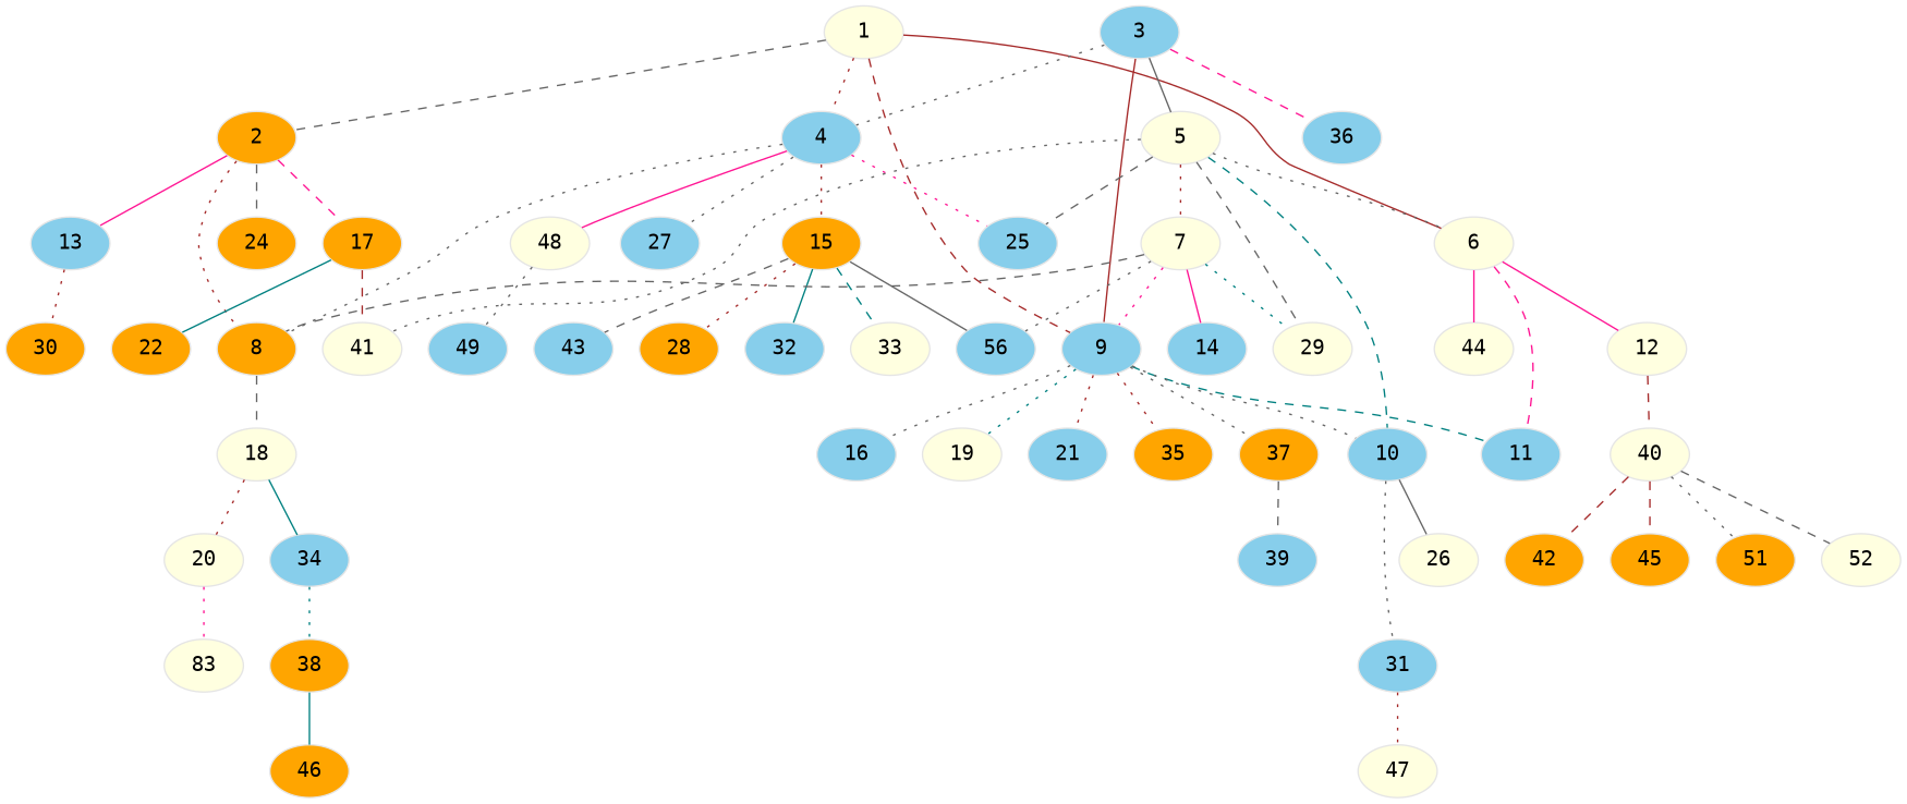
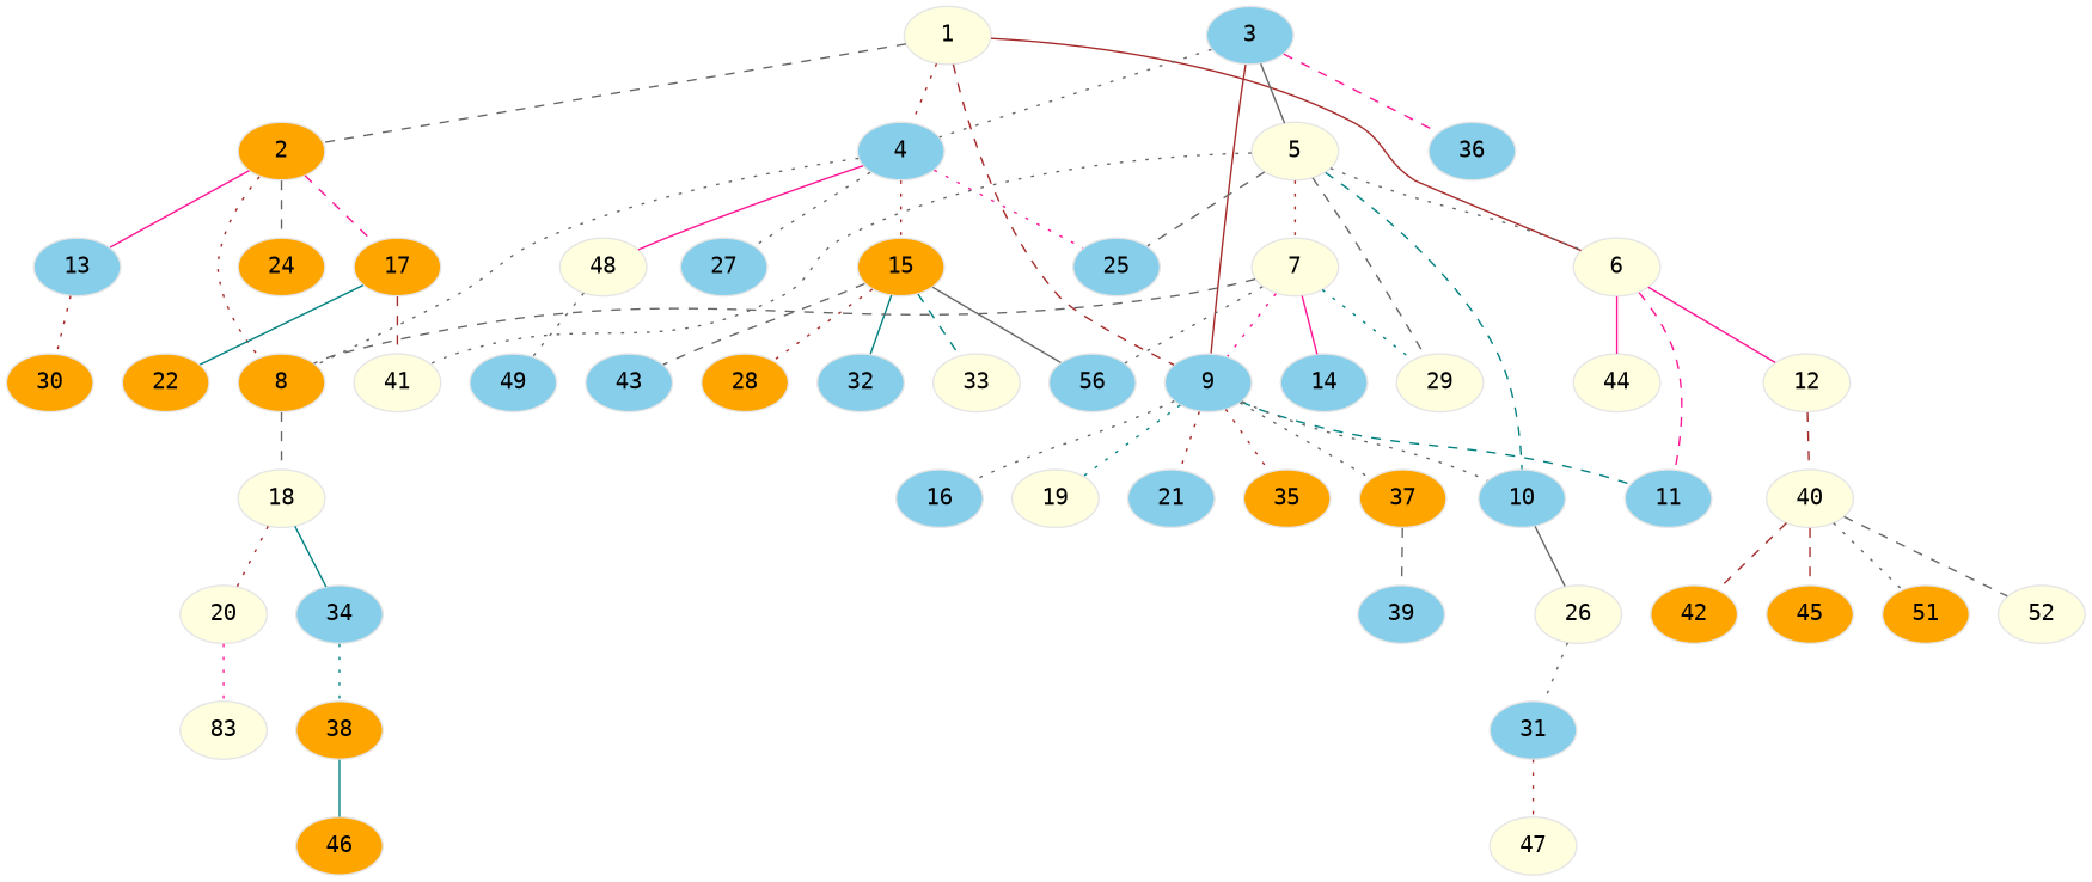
  graph {
    fontname="DejaVu Sans Mono"
    node [color=gray90 fillcolor=skyblue fontname="DejaVu Sans Mono" style=filled]
    edge [color=gray40 fontname="DejaVu Sans Mono" style=dotted]
    1 [fillcolor=lightyellow]
    2 [fillcolor=orange]
    4
    6 [fillcolor=lightyellow]
    9
    8 [fillcolor=orange]
    13
    17 [fillcolor=orange]
    24 [fillcolor=orange]
    15 [fillcolor=orange]
    25
    27
    48 [fillcolor=lightyellow]
    11
    12 [fillcolor=lightyellow]
    44 [fillcolor=lightyellow]
    10
    16
    19 [fillcolor=lightyellow]
    21
    35 [fillcolor=orange]
    37 [fillcolor=orange]
    18 [fillcolor=lightyellow]
    30 [fillcolor=orange]
    41 [fillcolor=lightyellow]
    22 [fillcolor=orange]
    3
    5 [fillcolor=lightyellow]
    36
    7 [fillcolor=lightyellow]
    29 [fillcolor=lightyellow]
    n32 [label=56]
    28 [fillcolor=orange]
    32
    33 [fillcolor=lightyellow]
    43
    49
    14
    26 [fillcolor=lightyellow]
    40 [fillcolor=lightyellow]
    20 [fillcolor=lightyellow]
    34
    39
    31
    42 [fillcolor=orange]
    45 [fillcolor=orange]
    51 [fillcolor=orange]
    52 [fillcolor=lightyellow]
    n49 [fillcolor=lightyellow label=83]
    38 [fillcolor=orange]
    47 [fillcolor=lightyellow]
    46 [fillcolor=orange]
    1 -- 2 [style=dashed]
    1 -- 4 [color=brown]
    1 -- 6 [color=brown style=solid]
    1 -- 9 [color=brown style=dashed]
    2 -- 8 [color=brown]
    2 -- 13 [color=deeppink style=solid]
    2 -- 17 [color=deeppink style=dashed]
    2 -- 24 [style=dashed]
    4 -- 8
    4 -- 15 [color=brown]
    4 -- 25 [color=deeppink]
    4 -- 27
    4 -- 48 [color=deeppink style=solid]
    6 -- 11 [color=deeppink style=dashed]
    6 -- 12 [color=deeppink style=solid]
    6 -- 44 [color=deeppink style=solid]
    9 -- 11 [color=teal style=dashed]
    9 -- 10
    9 -- 16
    9 -- 19 [color=teal]
    9 -- 21 [color=brown]
    9 -- 35 [color=brown]
    9 -- 37
    8 -- 18 [style=dashed]
    13 -- 30 [color=brown]
    17 -- 41 [color=brown style=dashed]
    17 -- 22 [color=teal style=solid]
    15 -- n32 [style=solid]
    15 -- 28 [color=brown]
    15 -- 32 [color=teal style=solid]
    15 -- 33 [color=teal style=dashed]
    15 -- 43 [style=dashed]
    48 -- 49
    12 -- 40 [color=brown style=dashed]
    10 -- 26 [style=solid]
    37 -- 39 [style=dashed]
    18 -- 20 [color=brown]
    18 -- 34 [color=teal style=solid]
    3 -- 4
    3 -- 9 [color=brown style=solid]
    3 -- 5 [style=solid]
    3 -- 36 [color=deeppink style=dashed]
    5 -- 6
    5 -- 25 [style=dashed]
    5 -- 10 [color=teal style=dashed]
    5 -- 41
    5 -- 7 [color=brown]
    5 -- 29 [style=dashed]
    7 -- 9 [color=deeppink]
    7 -- 8 [style=dashed]
    7 -- 29 [color=teal]
    7 -- n32
    7 -- 14 [color=deeppink style=solid]
-   10 -- 31
+   26 -- 31
    40 -- 42 [color=brown style=dashed]
    40 -- 45 [color=brown style=dashed]
    40 -- 51
    40 -- 52 [style=dashed]
    20 -- n49 [color=deeppink]
    34 -- 38 [color=teal]
    31 -- 47 [color=brown]
    38 -- 46 [color=teal style=solid]
  }
